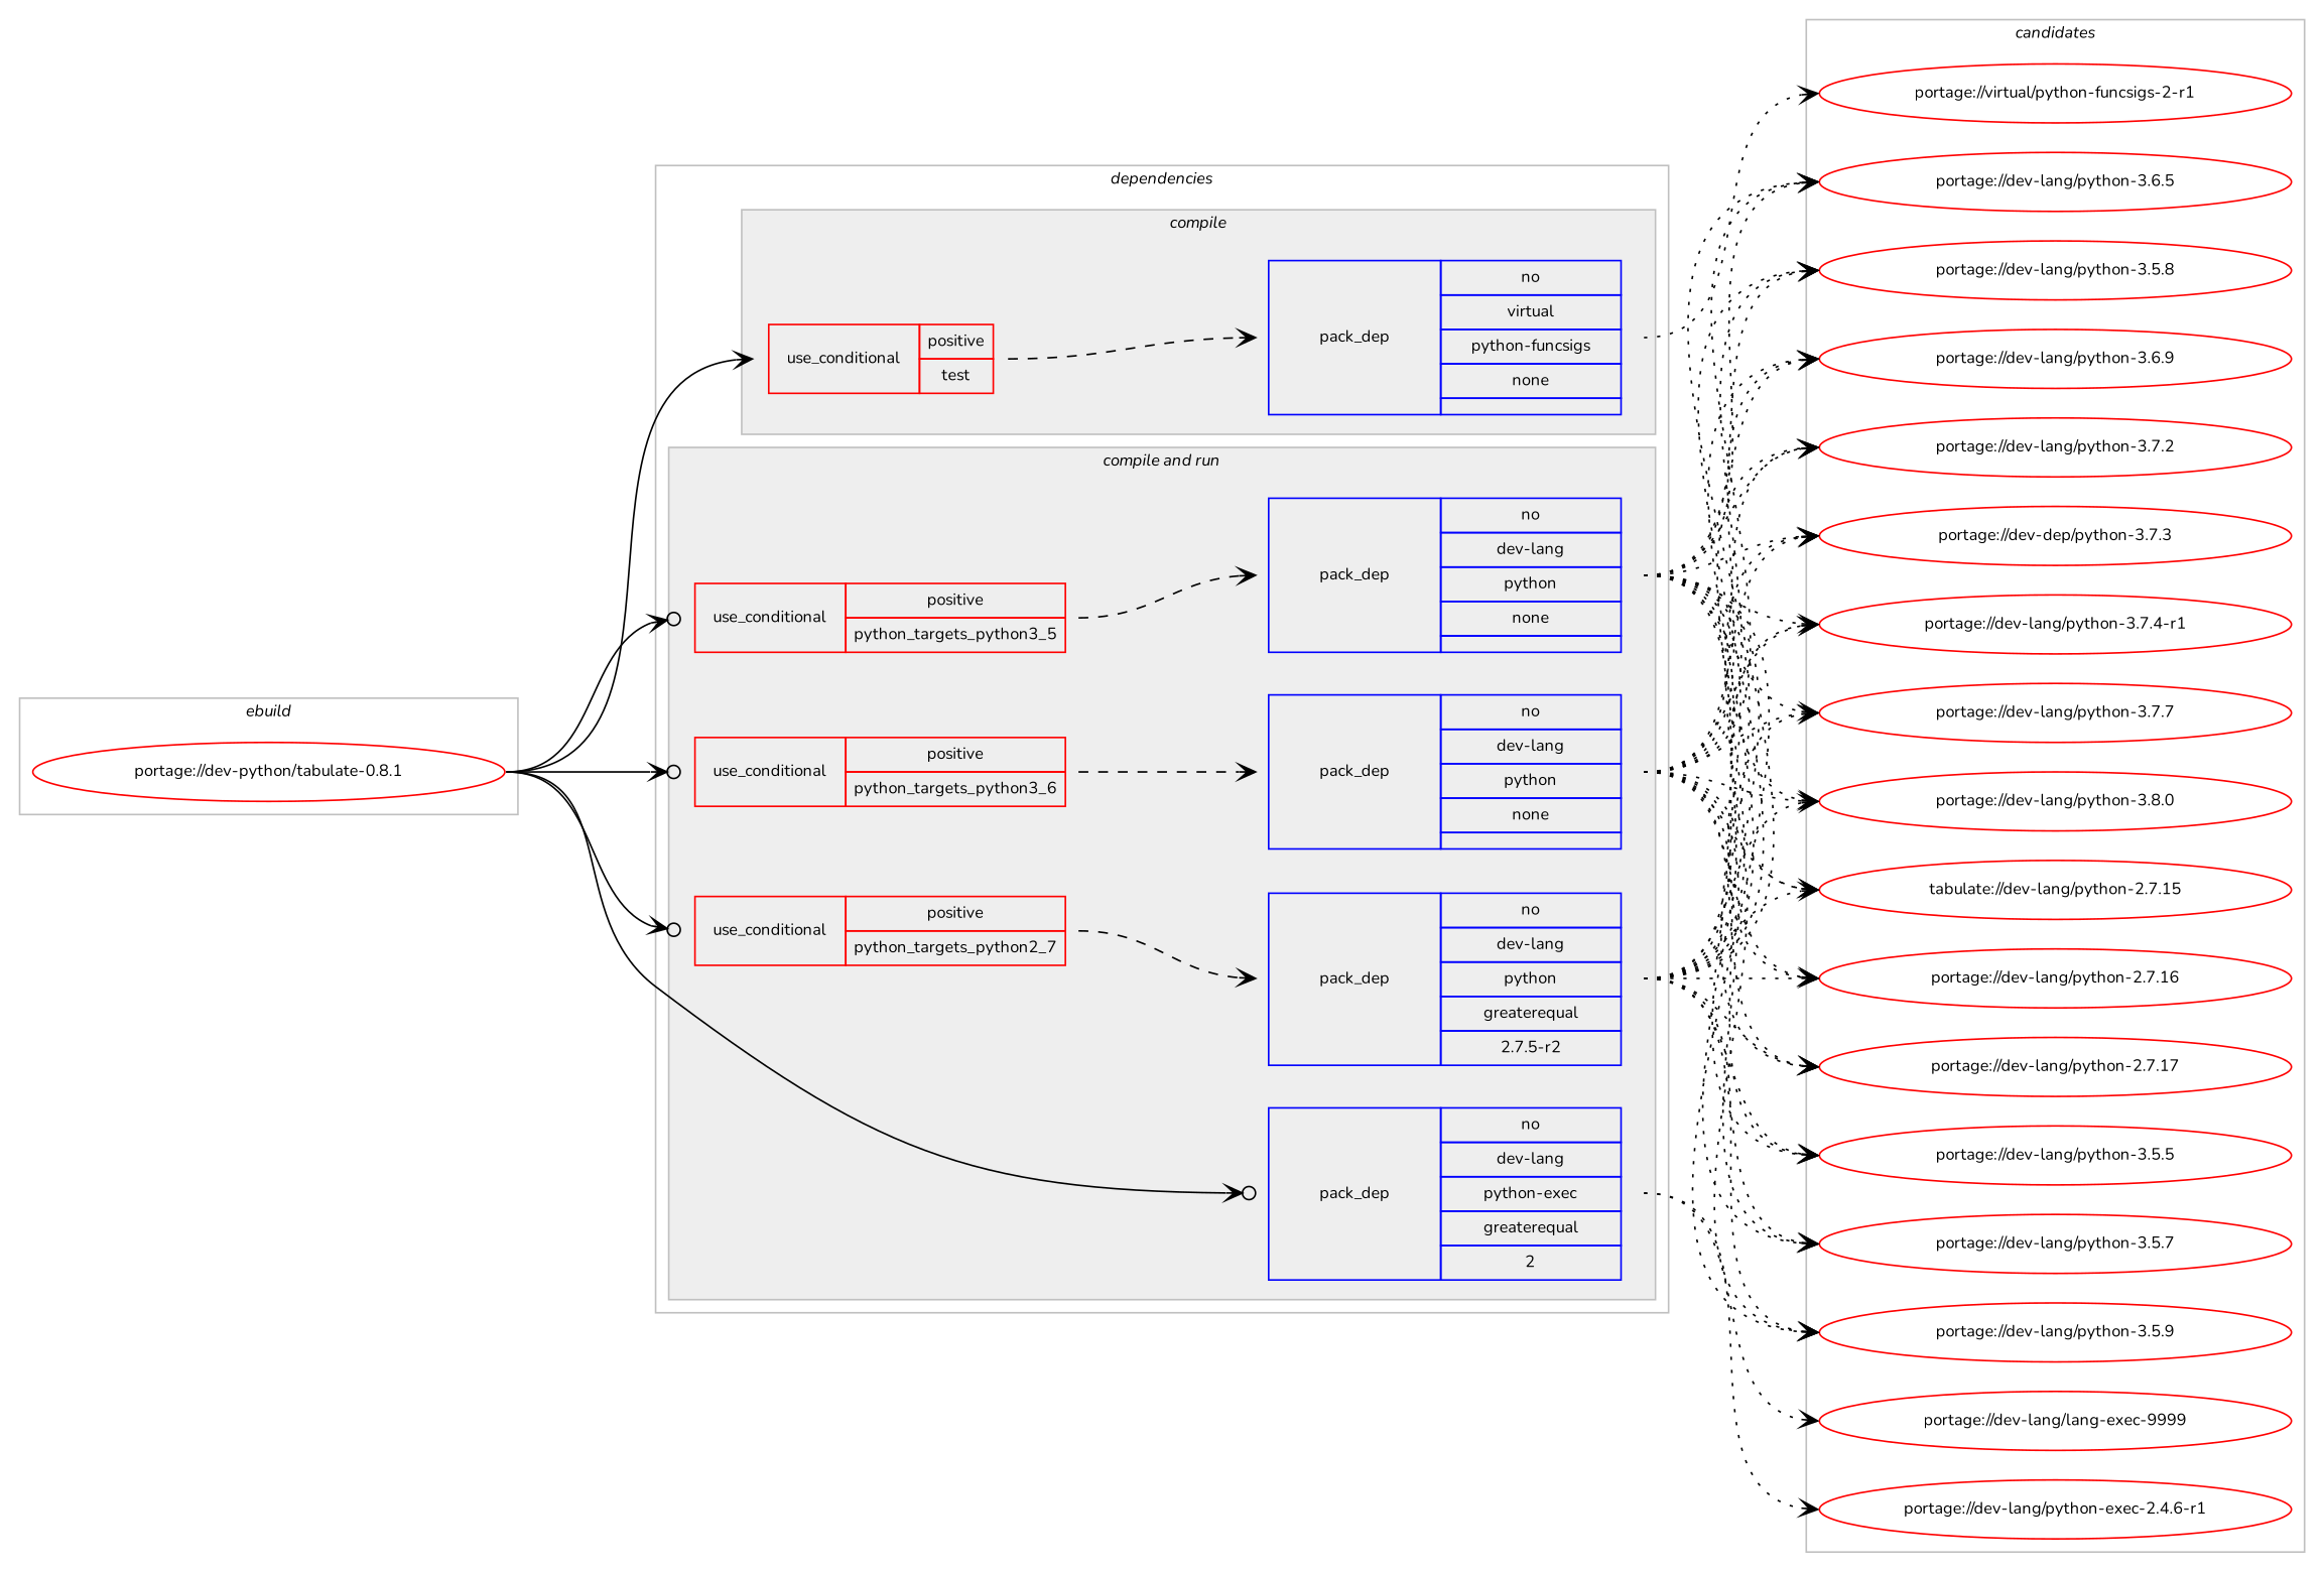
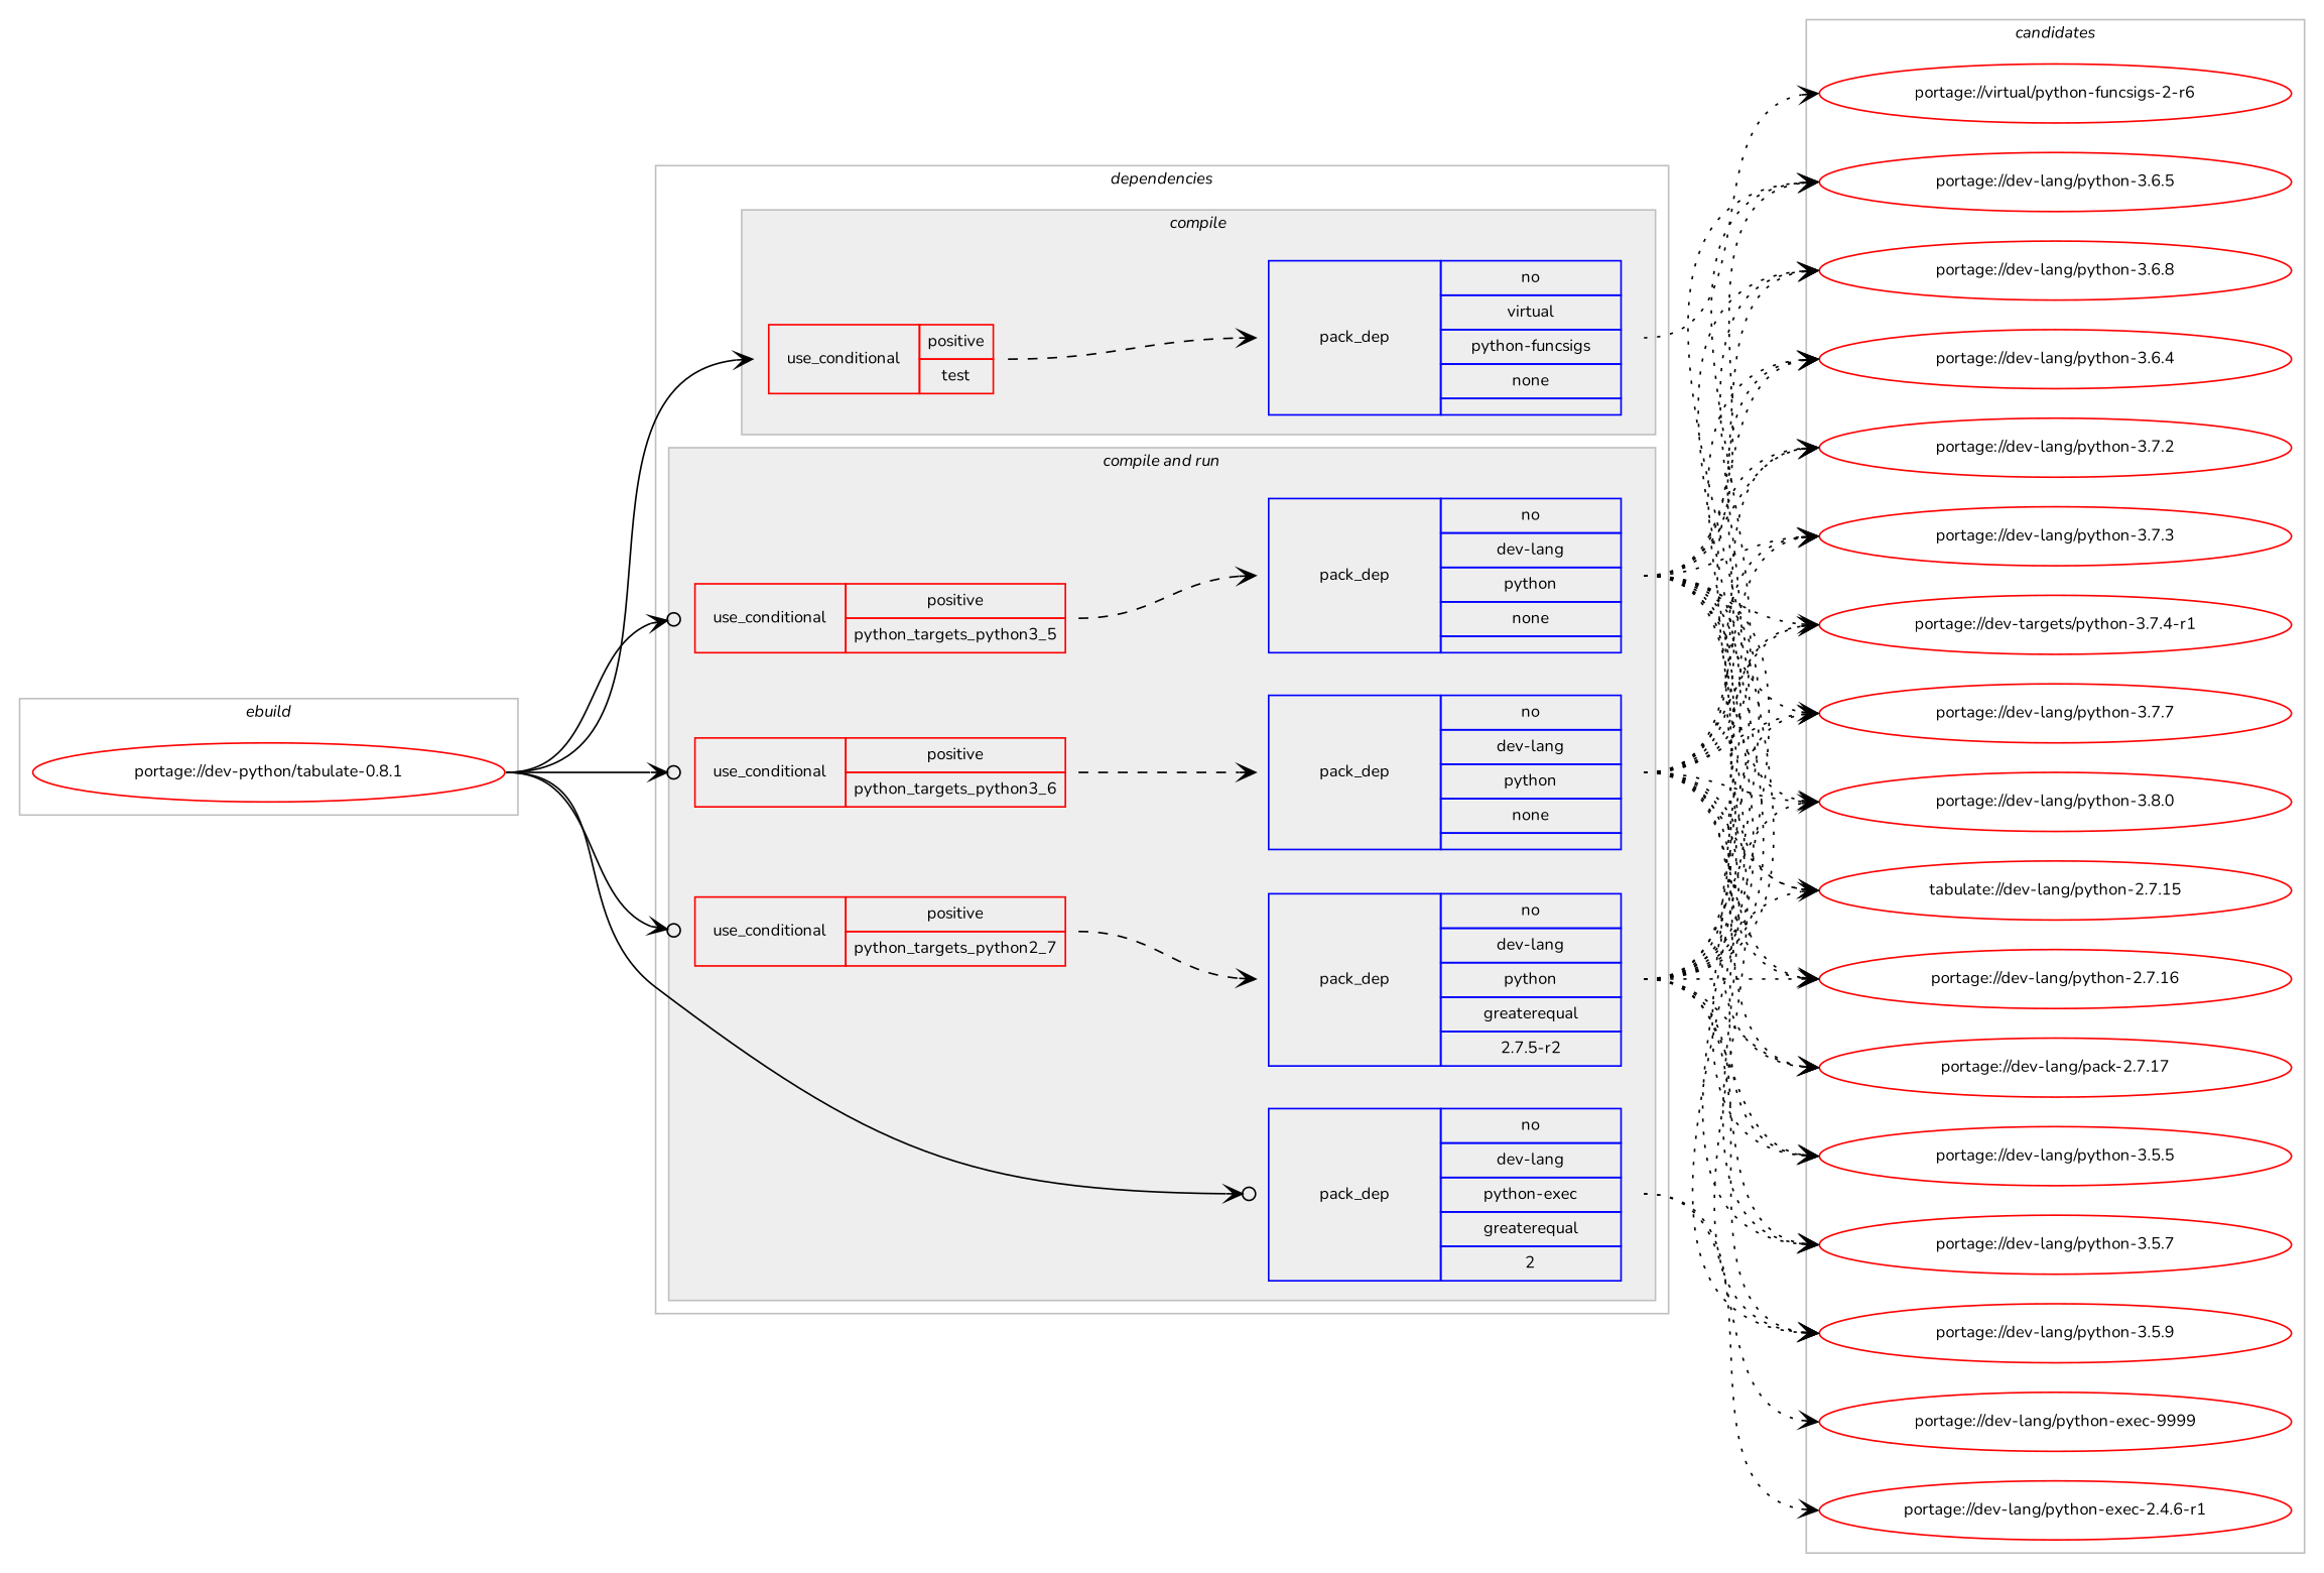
  digraph {
    compound=true
    concentrate=true
    fontname=Nunito
    fontsize=10
    newrank=true
    rankdir=LR
    ranksep=1.5
    node [color=red fontname=Nunito fontsize=10]
    edge [arrowhead=vee fontname=Nunito headport=w style=dotted tailport=e weight=100]
    n1 [label="portage://dev-python/tabulate-0.8.1" width=4]
    n2 [color=blue label=<<TABLE BORDER="0" CELLBORDER="1" CELLSPACING="0" CELLPADDING="4" WIDTH="220"><TR><TD ROWSPAN="6" CELLPADDING="30">pack_dep</TD></TR><TR><TD WIDTH="110">no</TD></TR><TR><TD>virtual</TD></TR><TR><TD>python-funcsigs</TD></TR><TR><TD>none</TD></TR><TR><TD></TD></TR></TABLE>> shape=none]
    n3 [label=<<TABLE BORDER="0" CELLBORDER="1" CELLSPACING="0" CELLPADDING="4"><TR><TD ROWSPAN="3" CELLPADDING="10">use_conditional</TD></TR><TR><TD>positive</TD></TR><TR><TD>test</TD></TR></TABLE>> shape=none]
    n4 [color=blue label=<<TABLE BORDER="0" CELLBORDER="1" CELLSPACING="0" CELLPADDING="4" WIDTH="220"><TR><TD ROWSPAN="6" CELLPADDING="30">pack_dep</TD></TR><TR><TD WIDTH="110">no</TD></TR><TR><TD>dev-lang</TD></TR><TR><TD>python</TD></TR><TR><TD>greaterequal</TD></TR><TR><TD>2.7.5-r2</TD></TR></TABLE>> shape=none]
    n5 [label=<<TABLE BORDER="0" CELLBORDER="1" CELLSPACING="0" CELLPADDING="4"><TR><TD ROWSPAN="3" CELLPADDING="10">use_conditional</TD></TR><TR><TD>positive</TD></TR><TR><TD>python_targets_python2_7</TD></TR></TABLE>> shape=none]
    n6 [color=blue label=<<TABLE BORDER="0" CELLBORDER="1" CELLSPACING="0" CELLPADDING="4" WIDTH="220"><TR><TD ROWSPAN="6" CELLPADDING="30">pack_dep</TD></TR><TR><TD WIDTH="110">no</TD></TR><TR><TD>dev-lang</TD></TR><TR><TD>python</TD></TR><TR><TD>none</TD></TR><TR><TD></TD></TR></TABLE>> shape=none]
    n7 [label=<<TABLE BORDER="0" CELLBORDER="1" CELLSPACING="0" CELLPADDING="4"><TR><TD ROWSPAN="3" CELLPADDING="10">use_conditional</TD></TR><TR><TD>positive</TD></TR><TR><TD>python_targets_python3_5</TD></TR></TABLE>> shape=none]
    n8 [color=blue label=<<TABLE BORDER="0" CELLBORDER="1" CELLSPACING="0" CELLPADDING="4" WIDTH="220"><TR><TD ROWSPAN="6" CELLPADDING="30">pack_dep</TD></TR><TR><TD WIDTH="110">no</TD></TR><TR><TD>dev-lang</TD></TR><TR><TD>python</TD></TR><TR><TD>none</TD></TR><TR><TD></TD></TR></TABLE>> shape=none]
    n9 [label=<<TABLE BORDER="0" CELLBORDER="1" CELLSPACING="0" CELLPADDING="4"><TR><TD ROWSPAN="3" CELLPADDING="10">use_conditional</TD></TR><TR><TD>positive</TD></TR><TR><TD>python_targets_python3_6</TD></TR></TABLE>> shape=none]
    n10 [color=blue label=<<TABLE BORDER="0" CELLBORDER="1" CELLSPACING="0" CELLPADDING="4" WIDTH="220"><TR><TD ROWSPAN="6" CELLPADDING="30">pack_dep</TD></TR><TR><TD WIDTH="110">no</TD></TR><TR><TD>dev-lang</TD></TR><TR><TD>python-exec</TD></TR><TR><TD>greaterequal</TD></TR><TR><TD>2</TD></TR></TABLE>> shape=none]
    n11 [label="tabulate://dev-lang/python-2.7.15" width=4]
    n12 [label="portage://dev-lang/python-2.7.16" width=4]
-   n13 [label="portage://dev-lang/python-2.7.17" width=4]
+   n13 [label="portage://dev-lang/pack-2.7.17" width=4]
    n14 [label="portage://dev-lang/python-3.5.5" width=4]
    n15 [label="portage://dev-lang/python-3.5.7" width=4]
    n16 [label="portage://dev-lang/python-3.5.9" width=4]
    n17 [label="portage://dev-lang/python-3.6.5" width=4]
-   n18 [label="portage://dev-lang/python-3.5.8" width=4]
-   n19 [label="portage://dev-lang/python-3.6.9" width=4]
+   n18 [label="portage://dev-lang/python-3.6.8" width=4]
+   n19 [label="portage://dev-lang/python-3.6.4" width=4]
    n20 [label="portage://dev-lang/python-3.7.2" width=4]
-   n21 [label="portage://dev-dep/python-3.7.3" width=4]
-   n22 [label="portage://dev-lang/python-3.7.4-r1" width=4]
+   n21 [label="portage://dev-lang/python-3.7.3" width=4]
+   n22 [label="portage://dev-targets/python-3.7.4-r1" width=4]
    n23 [label="portage://dev-lang/python-3.7.7" width=4]
    n24 [label="portage://dev-lang/python-3.8.0" width=4]
-   n25 [label="portage://virtual/python-funcsigs-2-r1" width=4]
+   n25 [label="portage://virtual/python-funcsigs-2-r6" width=4]
    n26 [label="portage://dev-lang/python-exec-2.4.6-r1" width=4]
-   n27 [label="portage://dev-lang/lang-exec-9999" width=4]
+   n27 [label="portage://dev-lang/python-exec-9999" width=4]
    subgraph cluster_1 {
      color=gray
      label=<<i>ebuild</i>>
      rank=same
      n1
    }
    subgraph cluster_2 {
      color=gray
      label=<<i>dependencies</i>>
      subgraph cluster_3 {
        color=gray
        fillcolor="#eeeeee"
        label=<<i>compile</i>>
        style=filled
        subgraph sub_4 {
          color=gray
          fillcolor="#eeeeee"
          label=<<i>compile</i>>
          style=filled
          n3
          subgraph sub_5 {
            color=gray
            fillcolor="#eeeeee"
            label=<<i>compile</i>>
            style=filled
            n2
          }
        }
      }
      subgraph cluster_6 {
        color=gray
        fillcolor="#eeeeee"
        label=<<i>compile and run</i>>
        style=filled
        subgraph sub_7 {
          color=gray
          fillcolor="#eeeeee"
          label=<<i>compile and run</i>>
          style=filled
          n5
          subgraph sub_8 {
            color=gray
            fillcolor="#eeeeee"
            label=<<i>compile and run</i>>
            style=filled
            n4
          }
        }
        subgraph sub_9 {
          color=gray
          fillcolor="#eeeeee"
          label=<<i>compile and run</i>>
          style=filled
          n7
          subgraph sub_10 {
            color=gray
            fillcolor="#eeeeee"
            label=<<i>compile and run</i>>
            style=filled
            n6
          }
        }
        subgraph sub_11 {
          color=gray
          fillcolor="#eeeeee"
          label=<<i>compile and run</i>>
          style=filled
          n9
          subgraph sub_12 {
            color=gray
            fillcolor="#eeeeee"
            label=<<i>compile and run</i>>
            style=filled
            n8
          }
        }
        subgraph sub_13 {
          color=gray
          fillcolor="#eeeeee"
          label=<<i>compile and run</i>>
          style=filled
          n10
        }
      }
      subgraph cluster_14 {
        color=gray
        fillcolor="#eeeeee"
        label=<<i>run</i>>
        style=filled
      }
    }
    subgraph cluster_15 {
      color=gray
      label=<<i>candidates</i>>
      rank=same
      subgraph sub_16 {
        color=black
        label=<<i>candidates</i>>
        nodesep=1
        rank=same
        n11
        n12
        n13
        n14
        n15
        n16
        n17
        n18
        n19
        n20
        n21
        n22
        n23
        n24
      }
      subgraph sub_17 {
        color=black
        label=<<i>candidates</i>>
        nodesep=1
        rank=same
        n25
      }
      subgraph sub_18 {
        color=black
        label=<<i>candidates</i>>
        nodesep=1
        rank=same
        n11
        n12
        n13
        n14
        n15
        n16
        n17
        n18
        n19
        n20
        n21
        n22
        n23
        n24
      }
      subgraph sub_19 {
        color=black
        label=<<i>candidates</i>>
        nodesep=1
        rank=same
        n11
        n12
        n13
        n14
        n15
        n16
        n17
        n18
        n19
        n20
        n21
        n22
        n23
        n24
      }
      subgraph sub_20 {
        color=black
        label=<<i>candidates</i>>
        nodesep=1
        rank=same
        n26
        n27
      }
    }
    n1 -> n3 [style=solid weight=20]
    n1 -> n5 [arrowhead=odotvee style=solid weight=20]
    n1 -> n7 [arrowhead=odotvee style=solid weight=20]
    n1 -> n9 [arrowhead=odotvee style=solid weight=20]
    n1 -> n10 [arrowhead=odotvee style=solid weight=20]
    n2 -> n25
    n3 -> n2 [style=dashed weight=20]
    n4 -> n11
    n4 -> n12
    n4 -> n13
    n4 -> n14
    n4 -> n15
    n4 -> n16
    n4 -> n17
    n4 -> n18
    n4 -> n19
    n4 -> n20
    n4 -> n21
    n4 -> n22
    n4 -> n23
    n4 -> n24
    n5 -> n4 [style=dashed weight=20]
    n6 -> n11
    n6 -> n12
    n6 -> n13
    n6 -> n14
    n6 -> n15
    n6 -> n16
    n6 -> n17
    n6 -> n18
    n6 -> n19
    n6 -> n20
    n6 -> n21
    n6 -> n22
    n6 -> n23
    n6 -> n24
    n7 -> n6 [style=dashed weight=20]
    n8 -> n11
    n8 -> n12
    n8 -> n13
    n8 -> n14
    n8 -> n15
    n8 -> n16
    n8 -> n17
    n8 -> n18
    n8 -> n19
    n8 -> n20
    n8 -> n21
    n8 -> n22
    n8 -> n23
    n8 -> n24
    n9 -> n8 [style=dashed weight=20]
    n10 -> n26
    n10 -> n27
  }
